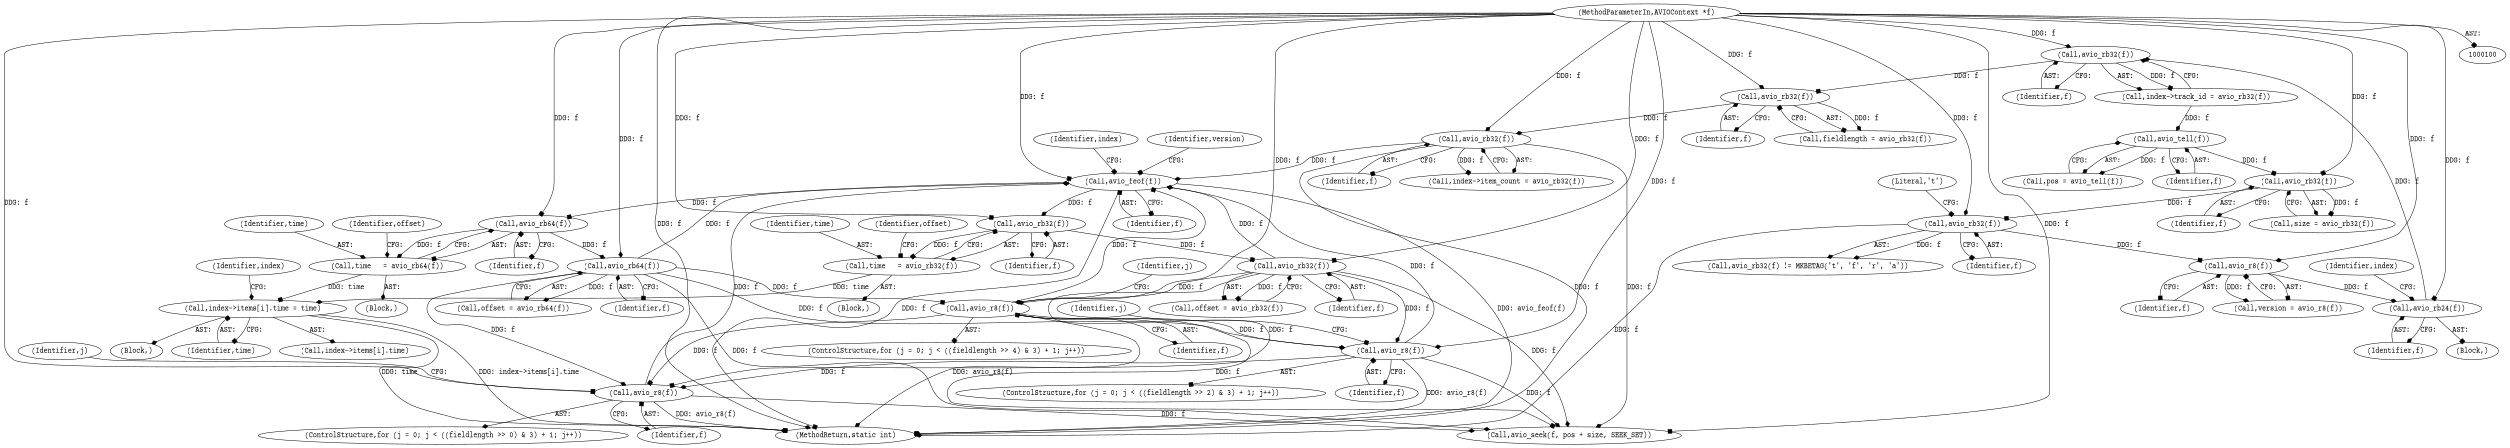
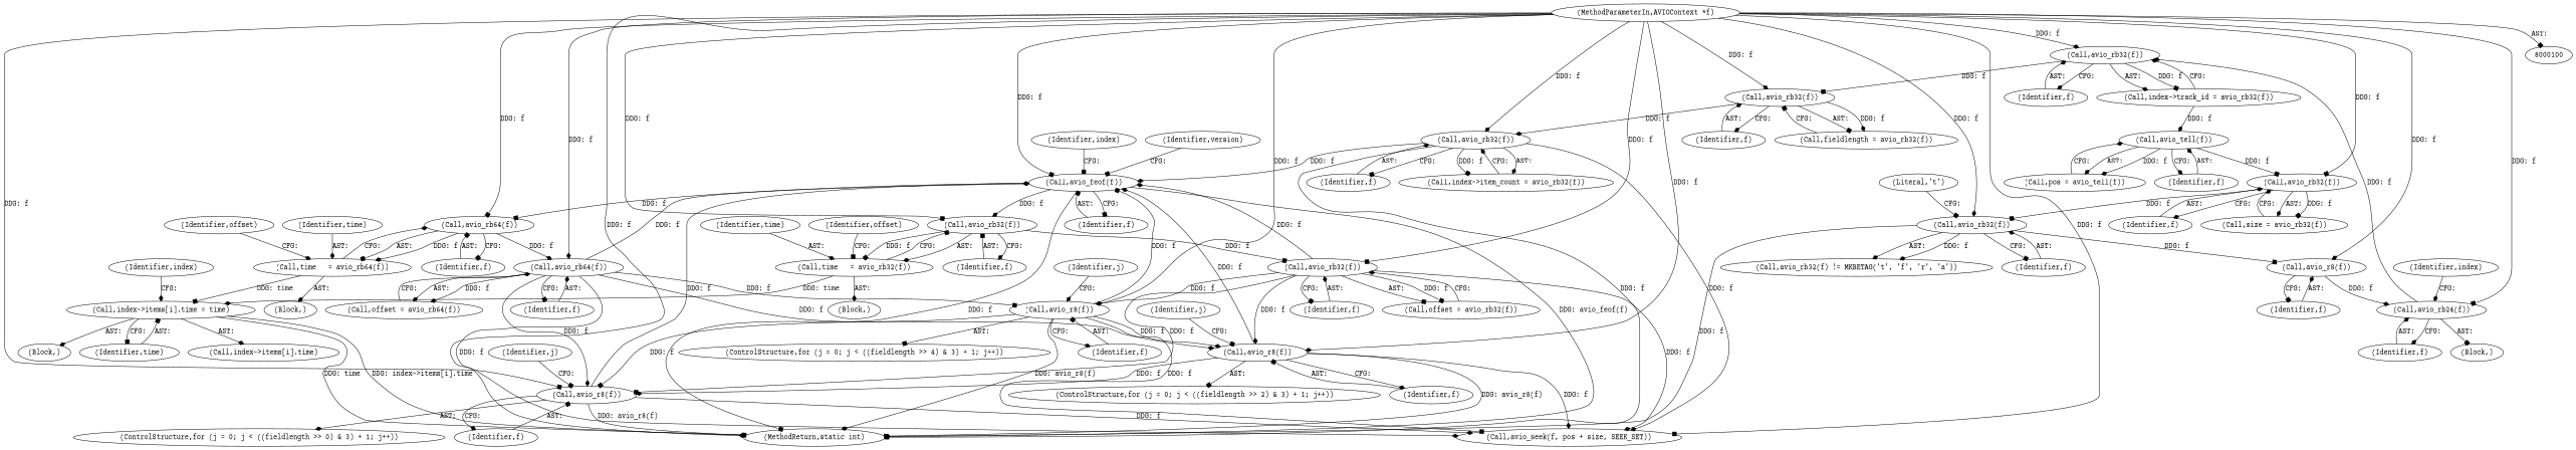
  digraph {
    fontname="Courier Prime"
    node [fontname="Courier Prime"]
    edge [arrowhead=diamond fontname="Courier Prime"]
    n1 [label="(Call,index->items[i].time = time)"]
    n2 [label="(Identifier,time)"]
    n3 [label="(MethodReturn,static int)"]
    n4 [label="(Block,)"]
    n5 [label="(Call,index->items[i].time)"]
    n6 [label="(Call,time   = avio_rb64(f))"]
    n7 [label="(Call,avio_rb64(f))"]
    n8 [label="(Block,)"]
    n9 [label="(Call,avio_rb64(f))"]
    n10 [label="(Identifier,f)"]
    n11 [label="(Call,avio_feof(f))"]
    n12 [label="(Call,avio_r8(f))"]
    n13 [label="(Call,avio_r8(f))"]
    n14 [label="(Call,avio_r8(f))"]
    n15 [label="(Call,avio_seek(f, pos + size, SEEK_SET))"]
    n16 [label="(Identifier,f)"]
    n17 [label="(Call,offset = avio_rb64(f))"]
    n18 [label="(Call,avio_rb32(f))"]
    n19 [label="(Identifier,f)"]
    n20 [label="(Call,avio_rb32(f))"]
    n21 [label="(Call,time   = avio_rb32(f))"]
    n22 [label="(Identifier,f)"]
    n23 [label="(Call,offset = avio_rb32(f))"]
    n24 [label="(Identifier,f)"]
    n25 [label="(ControlStructure,for (j = 0; j < ((fieldlength >> 0) & 3) + 1; j++))"]
    n26 [label="(Identifier,f)"]
    n27 [label="(Identifier,f)"]
    n28 [label="(ControlStructure,for (j = 0; j < ((fieldlength >> 4) & 3) + 1; j++))"]
    n29 [label="(ControlStructure,for (j = 0; j < ((fieldlength >> 2) & 3) + 1; j++))"]
    n30 [label="(Identifier,f)"]
    n31 [label="(Block,)"]
    n32 [label="(MethodParameterIn,AVIOContext *f)"]
    n33 [label="(Call,avio_rb32(f))"]
    n34 [label="(Call,avio_rb32(f))"]
    n35 [label="(Call,avio_rb32(f))"]
    n36 [label="(Call,avio_rb24(f))"]
    n37 [label="(Call,avio_r8(f))"]
    n38 [label="(Call,avio_rb32(f))"]
    n39 [label="(Call,avio_rb32(f))"]
-   1000100
+   1000100 [label=8000100]
    n41 [label="(Identifier,f)"]
    n42 [label="(Call,index->item_count = avio_rb32(f))"]
    n43 [label="(Identifier,f)"]
    n44 [label="(Call,fieldlength = avio_rb32(f))"]
    n45 [label="(Call,index->track_id = avio_rb32(f))"]
    n46 [label="(Identifier,f)"]
    n47 [label="(Identifier,f)"]
    n48 [label="(Block,)"]
    n49 [label="(Identifier,f)"]
-   n50 [label="(Call,version = avio_r8(f))"]
    n51 [label="(Call,avio_rb32(f) != MKBETAG('t', 'f', 'r', 'a'))"]
    n52 [label="(Identifier,f)"]
    n53 [label="(Call,size = avio_rb32(f))"]
    n54 [label="(Identifier,f)"]
    n55 [label="(Call,avio_tell(f))"]
    n56 [label="(Identifier,f)"]
    n57 [label="(Call,pos = avio_tell(f))"]
    n58 [label="(Identifier,offset)"]
    n59 [label="(Identifier,time)"]
    n60 [label="(Identifier,index)"]
    n61 [label="(Identifier,index)"]
    n62 [label="(Identifier,j)"]
    n63 [label="(Identifier,j)"]
    n64 [label="(Identifier,index)"]
    n65 [label="(Identifier,version)"]
    n66 [label="(Literal,'t')"]
    n67 [label="(Identifier,offset)"]
    n68 [label="(Identifier,j)"]
    n69 [label="(Identifier,time)"]
    n1 -> n2 [arrowhead=box label="CFG: "]
    n1 -> n3 [arrowhead=box label="DDG: time"]
    n1 -> n3 [label="DDG: index->items[i].time"]
    n1 -> n4 [label="AST: "]
    n1 -> n5 [label="AST: "]
    n2 -> n1 [arrowhead=box label="AST: "]
    n6 -> n1 [arrowhead=box label="DDG: time"]
    n6 -> n7 [label="CFG: "]
    n6 -> n8 [label="AST: "]
    n7 -> n6 [arrowhead=box label="AST: "]
    n7 -> n6 [label="DDG: f"]
    n7 -> n9 [label="DDG: f"]
    n7 -> n10 [arrowhead=box label="CFG: "]
    n9 -> n11 [label="DDG: f"]
    n9 -> n12 [label="DDG: f"]
    n9 -> n13 [arrowhead=box label="DDG: f"]
    n9 -> n14 [label="DDG: f"]
    n9 -> n15 [label="DDG: f"]
    n9 -> n16 [arrowhead=box label="CFG: "]
    n9 -> n17 [label="AST: "]
    n9 -> n17 [label="DDG: f"]
    n10 -> n7 [arrowhead=box label="AST: "]
    n11 -> n3 [arrowhead=box label="DDG: f"]
    n11 -> n3 [arrowhead=box label="DDG: avio_feof(f)"]
    n11 -> n7 [arrowhead=box label="DDG: f"]
    n11 -> n18 [label="DDG: f"]
    n11 -> n19 [arrowhead=box label="CFG: "]
    n12 -> n3 [arrowhead=box label="DDG: avio_r8(f)"]
    n12 -> n11 [label="DDG: f"]
    n12 -> n15 [label="DDG: f"]
    n12 -> n25 [label="AST: "]
    n12 -> n26 [label="CFG: "]
    n13 -> n3 [label="DDG: avio_r8(f)"]
    n13 -> n11 [arrowhead=box label="DDG: f"]
    n13 -> n12 [arrowhead=box label="DDG: f"]
    n13 -> n14 [label="DDG: f"]
    n13 -> n15 [arrowhead=box label="DDG: f"]
    n13 -> n27 [label="CFG: "]
    n13 -> n28 [arrowhead=box label="AST: "]
    n14 -> n3 [arrowhead=box label="DDG: avio_r8(f)"]
    n14 -> n11 [label="DDG: f"]
    n14 -> n12 [label="DDG: f"]
    n14 -> n15 [label="DDG: f"]
    n14 -> n29 [arrowhead=box label="AST: "]
    n14 -> n30 [label="CFG: "]
    n16 -> n9 [label="AST: "]
    n17 -> n9 [label="CFG: "]
    n18 -> n20 [arrowhead=box label="DDG: f"]
    n18 -> n21 [label="AST: "]
    n18 -> n21 [arrowhead=box label="DDG: f"]
    n18 -> n22 [label="CFG: "]
    n19 -> n11 [arrowhead=box label="AST: "]
    n20 -> n11 [label="DDG: f"]
    n20 -> n12 [arrowhead=box label="DDG: f"]
    n20 -> n13 [label="DDG: f"]
    n20 -> n14 [label="DDG: f"]
    n20 -> n15 [label="DDG: f"]
    n20 -> n23 [arrowhead=box label="AST: "]
    n20 -> n23 [arrowhead=box label="DDG: f"]
    n20 -> n24 [arrowhead=box label="CFG: "]
    n21 -> n1 [label="DDG: time"]
    n21 -> n18 [arrowhead=box label="CFG: "]
    n21 -> n31 [label="AST: "]
    n22 -> n18 [arrowhead=box label="AST: "]
    n23 -> n20 [label="CFG: "]
    n24 -> n20 [label="AST: "]
    n26 -> n12 [arrowhead=box label="AST: "]
    n27 -> n13 [arrowhead=box label="AST: "]
    n30 -> n14 [arrowhead=box label="AST: "]
    n32 -> n3 [label="DDG: f"]
    n32 -> n7 [arrowhead=box label="DDG: f"]
    n32 -> n9 [label="DDG: f"]
    n32 -> n11 [arrowhead=box label="DDG: f"]
    n32 -> n12 [arrowhead=box label="DDG: f"]
    n32 -> n13 [label="DDG: f"]
    n32 -> n14 [label="DDG: f"]
    n32 -> n15 [arrowhead=box label="DDG: f"]
    n32 -> n18 [arrowhead=box label="DDG: f"]
    n32 -> n20 [arrowhead=box label="DDG: f"]
    n32 -> n33 [label="DDG: f"]
    n32 -> n34 [label="DDG: f"]
    n32 -> n35 [label="DDG: f"]
    n32 -> n36 [arrowhead=box label="DDG: f"]
    n32 -> n37 [label="DDG: f"]
    n32 -> n38 [label="DDG: f"]
    n32 -> n39 [arrowhead=box label="DDG: f"]
    n32 -> 1000100 [arrowhead=box label="AST: "]
    n33 -> n3 [arrowhead=box label="DDG: f"]
    n33 -> n11 [label="DDG: f"]
    n33 -> n15 [label="DDG: f"]
    n33 -> n41 [arrowhead=box label="CFG: "]
    n33 -> n42 [label="AST: "]
    n33 -> n42 [arrowhead=box label="DDG: f"]
    n34 -> n33 [label="DDG: f"]
    n34 -> n43 [label="CFG: "]
    n34 -> n44 [arrowhead=box label="AST: "]
    n34 -> n44 [label="DDG: f"]
    n35 -> n34 [arrowhead=box label="DDG: f"]
    n35 -> n45 [label="AST: "]
    n35 -> n45 [arrowhead=box label="DDG: f"]
    n35 -> n46 [label="CFG: "]
    n36 -> n35 [label="DDG: f"]
    n36 -> n47 [label="CFG: "]
    n36 -> n48 [arrowhead=box label="AST: "]
    n37 -> n36 [label="DDG: f"]
    n37 -> n49 [arrowhead=box label="CFG: "]
-   n37 -> n50 [arrowhead=box label="AST: "]
-   n37 -> n50 [label="DDG: f"]
    n38 -> n3 [label="DDG: f"]
    n38 -> n37 [arrowhead=box label="DDG: f"]
    n38 -> n51 [label="AST: "]
    n38 -> n51 [label="DDG: f"]
    n38 -> n52 [arrowhead=box label="CFG: "]
    n39 -> n38 [arrowhead=box label="DDG: f"]
    n39 -> n53 [label="AST: "]
    n39 -> n53 [arrowhead=box label="DDG: f"]
    n39 -> n54 [label="CFG: "]
    n41 -> n33 [label="AST: "]
    n42 -> n33 [label="CFG: "]
    n43 -> n34 [label="AST: "]
    n44 -> n34 [arrowhead=box label="CFG: "]
    n45 -> n35 [label="CFG: "]
    n45 -> n55 [label="DDG: f"]
    n46 -> n35 [label="AST: "]
    n47 -> n36 [label="AST: "]
    n49 -> n37 [label="AST: "]
-   n50 -> n37 [arrowhead=box label="CFG: "]
    n52 -> n38 [label="AST: "]
    n53 -> n39 [label="CFG: "]
    n54 -> n39 [label="AST: "]
    n55 -> n39 [arrowhead=box label="DDG: f"]
    n55 -> n56 [label="CFG: "]
    n55 -> n57 [label="AST: "]
    n55 -> n57 [label="DDG: f"]
    n56 -> n55 [label="AST: "]
    n57 -> n55 [label="CFG: "]
    n58 -> n6 [label="CFG: "]
    n59 -> n21 [label="AST: "]
    n60 -> n36 [label="CFG: "]
    n61 -> n1 [label="CFG: "]
    n62 -> n12 [arrowhead=box label="CFG: "]
    n63 -> n13 [label="CFG: "]
    n64 -> n11 [arrowhead=box label="CFG: "]
    n65 -> n11 [arrowhead=box label="CFG: "]
    n66 -> n38 [arrowhead=box label="CFG: "]
    n67 -> n21 [arrowhead=box label="CFG: "]
    n68 -> n14 [arrowhead=box label="CFG: "]
    n69 -> n6 [label="AST: "]
  }
